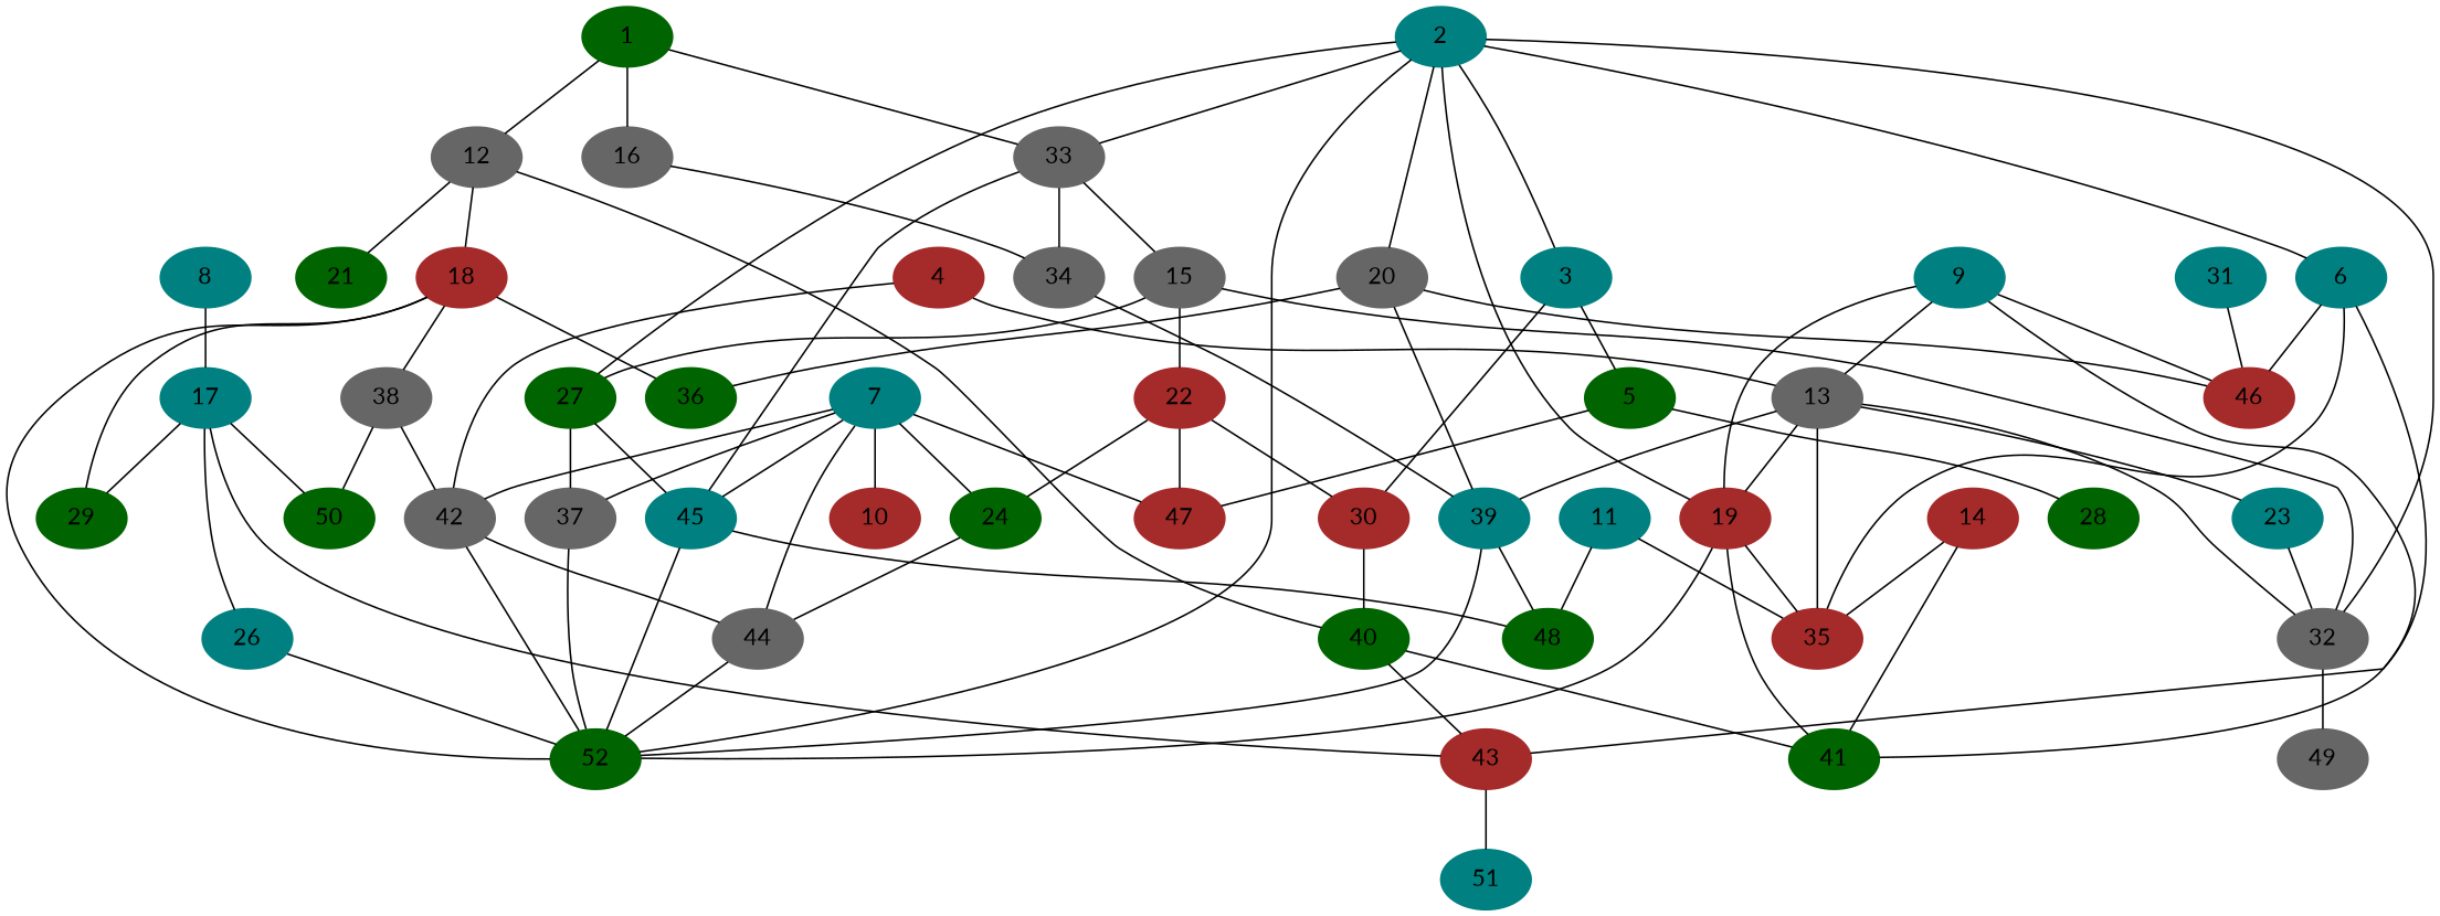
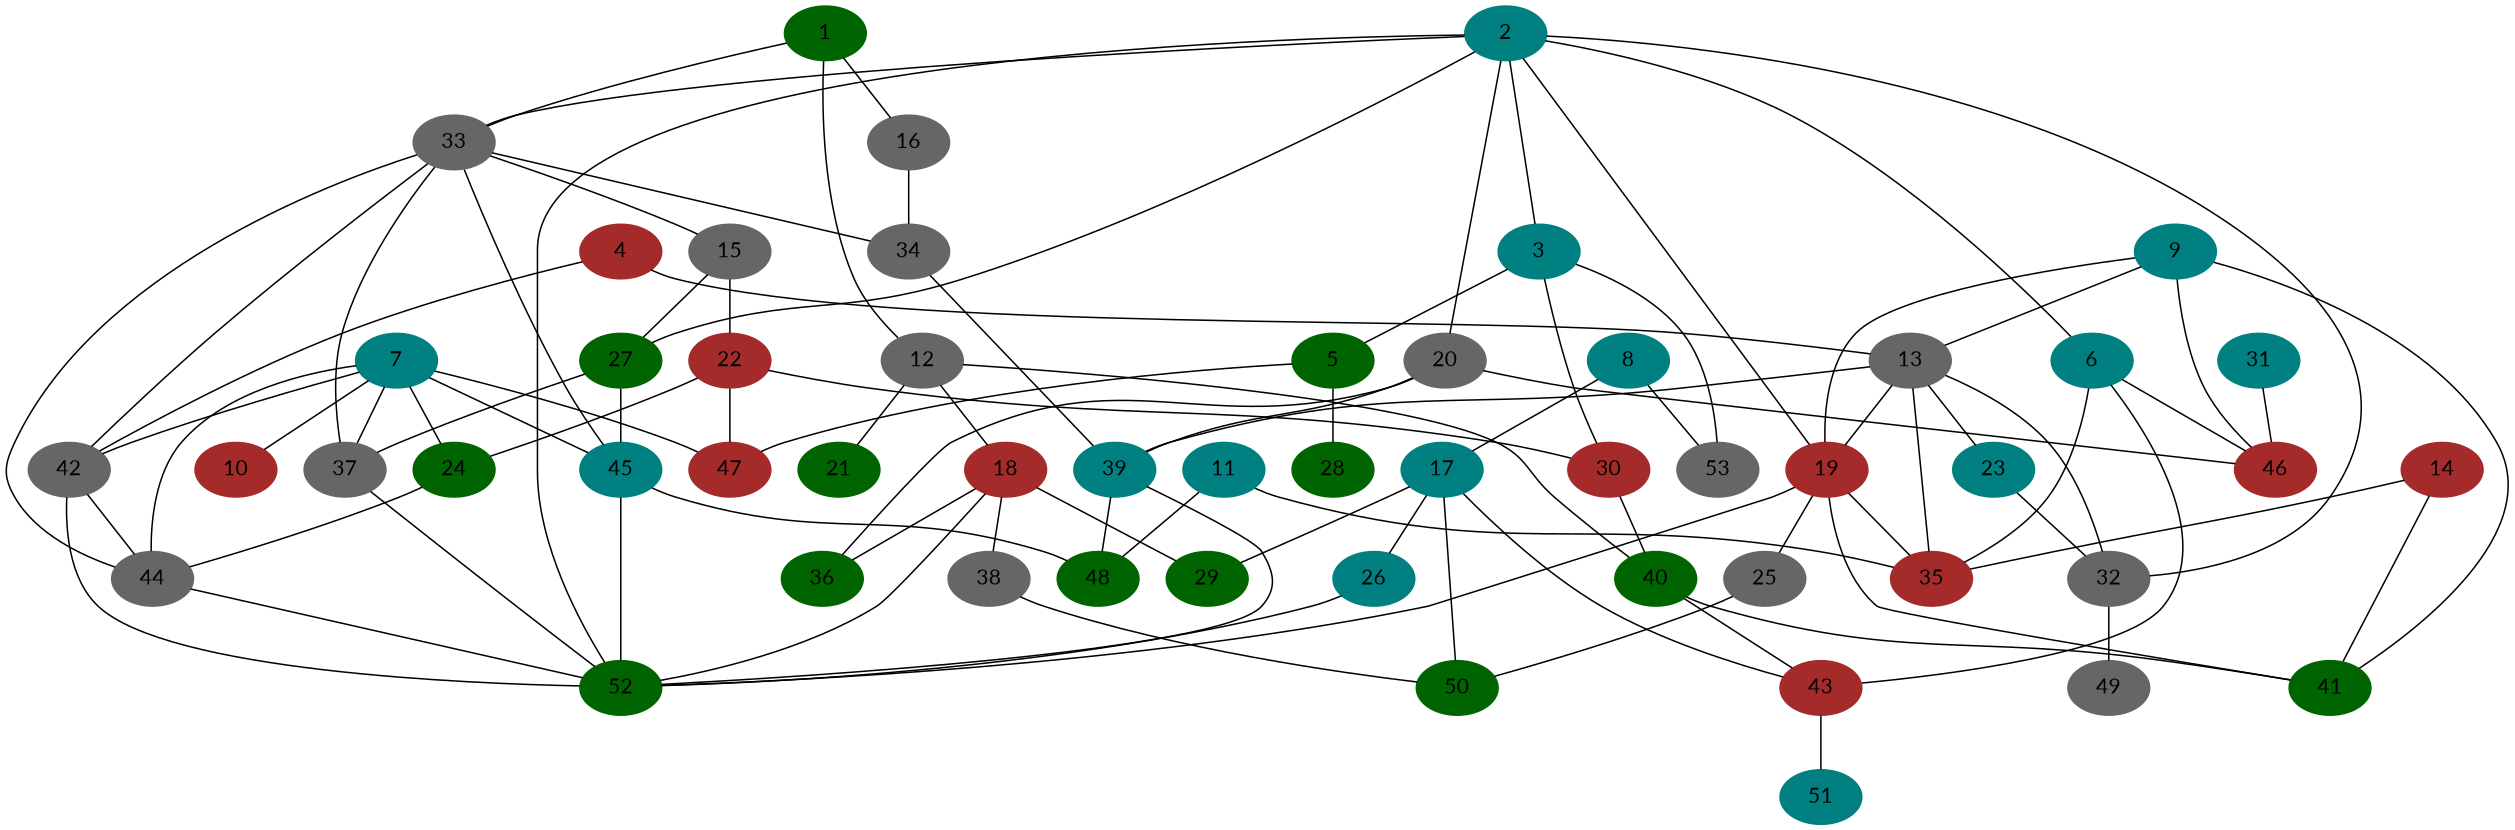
  graph {
    fontname=Lato
    node [color=gray40 fontname=Lato style=filled]
    edge [fontname=Lato weight=1.0]
    1 [color=darkgreen]
    12
    16
    33
    18 [color=brown]
    21 [color=darkgreen]
    40 [color=darkgreen]
    34
    37
    44
    45 [color=teal]
    15
    2 [color=teal]
    3 [color=teal]
    6 [color=teal]
    19 [color=brown]
    20
    27 [color=darkgreen]
    32
    52 [color=darkgreen]
    5 [color=darkgreen]
    30 [color=brown]
+   53
    35 [color=brown]
    43 [color=brown]
    46 [color=brown]
    41 [color=darkgreen]
+   25
    39 [color=teal]
    36 [color=darkgreen]
    49
    28 [color=darkgreen]
    47 [color=brown]
    4 [color=brown]
    13
    42
    23 [color=teal]
    51 [color=teal]
    7 [color=teal]
    10 [color=brown]
    24 [color=darkgreen]
    48 [color=darkgreen]
    8 [color=teal]
    17 [color=teal]
    26 [color=teal]
    29 [color=darkgreen]
    50 [color=darkgreen]
    9 [color=teal]
    11 [color=teal]
    38
    14 [color=brown]
    22 [color=brown]
    31 [color=teal]
    1 -- 12
    1 -- 16
    1 -- 33
    12 -- 18
    12 -- 21
    12 -- 40
    16 -- 34
    33 -- 34
+   33 -- 37
+   33 -- 44
    33 -- 45
    33 -- 15
    18 -- 52
    18 -- 36
    18 -- 29
    18 -- 38
    40 -- 43
    40 -- 41
    34 -- 39
    37 -- 52
    44 -- 52
    45 -- 52
    45 -- 48 [weight=2.0]
    15 -- 27
-   15 -- 32
    15 -- 22
    2 -- 33
    2 -- 3
    2 -- 6
    2 -- 19
    2 -- 20
    2 -- 27
    2 -- 32
    2 -- 52
    3 -- 5
    3 -- 30
+   3 -- 53
    6 -- 35
    6 -- 43 [weight=2.0]
    6 -- 46
    19 -- 52
    19 -- 35
    19 -- 41
+   19 -- 25
    20 -- 46
    20 -- 39
    20 -- 36
    27 -- 37 [weight=2.0]
    27 -- 45
    32 -- 49
    5 -- 28
    5 -- 47
    30 -- 40
    43 -- 51
+   25 -- 50
    39 -- 52
    39 -- 48
    4 -- 13
    4 -- 42
    13 -- 19
    13 -- 32
    13 -- 35
    13 -- 39
    13 -- 23
    42 -- 44
    42 -- 52
    23 -- 32
    7 -- 37
    7 -- 44
    7 -- 45
    7 -- 47
    7 -- 42
    7 -- 10
    7 -- 24
    24 -- 44
+   8 -- 53
    8 -- 17
    17 -- 43
    17 -- 26
    17 -- 29
    17 -- 50
    26 -- 52
    9 -- 19
    9 -- 46
    9 -- 41
    9 -- 13
    11 -- 35
    11 -- 48
-   38 -- 42
+   33 -- 42
    38 -- 50
    14 -- 35
    14 -- 41
    22 -- 30
    22 -- 47
    22 -- 24
    31 -- 46
  }
